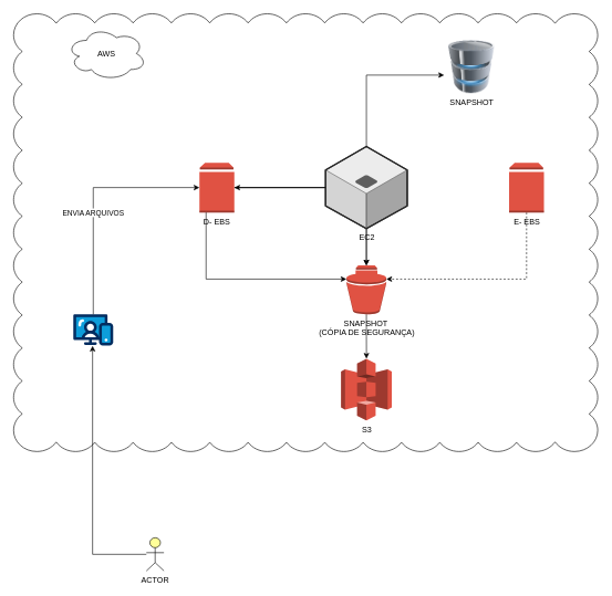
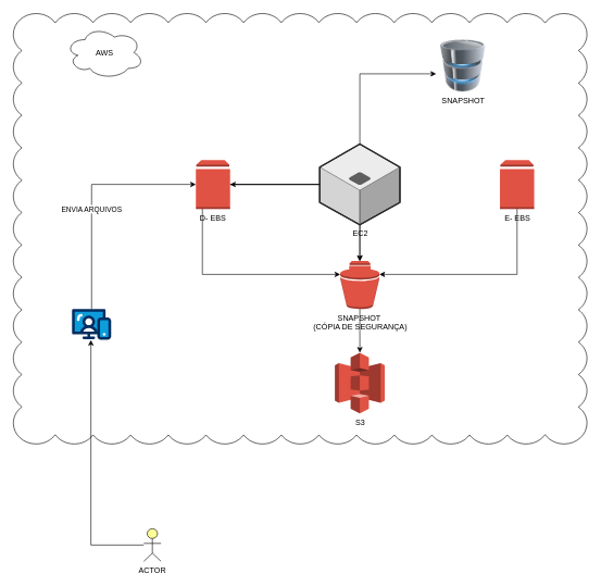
  <mxCell id="0" />
  <mxCell id="1" parent="0" />
  <mxCell id="2" value="" style="whiteSpace=wrap;html=1;shape=mxgraph.basic.cloud_rect" vertex="1" parent="1"><mxGeometry x="20" y="20" width="880" height="660" as="geometry" /></mxCell>
  <mxCell id="3" style="edgeStyle=orthogonalEdgeStyle;rounded=0;orthogonalLoop=1;jettySize=auto;html=1;" edge="1" parent="1" source="5" target="17"><mxGeometry relative="1" as="geometry" /></mxCell>
  <mxCell id="4" style="edgeStyle=orthogonalEdgeStyle;rounded=0;orthogonalLoop=1;jettySize=auto;html=1;" edge="1" parent="1" source="5" target="17"><mxGeometry relative="1" as="geometry" /></mxCell>
  <mxCell id="5" value="D- EBS" style="outlineConnect=0;dashed=0;verticalLabelPosition=bottom;verticalAlign=top;align=center;html=1;shape=mxgraph.aws3.volume;fillColor=#E05243;gradientColor=none;" vertex="1" parent="1"><mxGeometry x="300" y="244.5" width="52.5" height="75" as="geometry" /></mxCell>
  <mxCell id="6" value="" style="verticalLabelPosition=bottom;aspect=fixed;html=1;shape=mxgraph.salesforce.web;fillColorStyles=fillColor2,fillColor3,fillColor4;fillColor2=#032d60;fillColor3=#0d9dda;fillColor4=#ffffff;fillColor=none;strokeColor=none;" vertex="1" parent="1"><mxGeometry x="110" y="473" width="60" height="47.4" as="geometry" /></mxCell>
  <mxCell id="7" value="EC2" style="verticalLabelPosition=bottom;html=1;verticalAlign=top;strokeWidth=1;align=center;outlineConnect=0;dashed=0;outlineConnect=0;shape=mxgraph.aws3d.application_server;fillColor=#ECECEC;strokeColor=#5E5E5E;aspect=fixed;strokeColor2=#292929;" vertex="1" parent="1"><mxGeometry x="490" y="220" width="123" height="124" as="geometry" /></mxCell>
  <mxCell id="8" value="ACTOR&lt;div&gt;&lt;br&gt;&lt;/div&gt;" style="html=1;outlineConnect=0;whiteSpace=wrap;fillColor=#ffff99;verticalLabelPosition=bottom;verticalAlign=top;align=center;shape=mxgraph.archimate3.actor;" vertex="1" parent="1"><mxGeometry x="220" y="810" width="26.5" height="50" as="geometry" /></mxCell>
  <mxCell id="9" value="ENVIA ARQUIVOS" style="edgeStyle=orthogonalEdgeStyle;rounded=0;orthogonalLoop=1;jettySize=auto;html=1;entryX=0;entryY=0.5;entryDx=0;entryDy=0;entryPerimeter=0;" edge="1" parent="1" source="6" target="5"><mxGeometry x="-0.128" relative="1" as="geometry"><Array as="points"><mxPoint x="140" y="282" /></Array><mxPoint as="offset" /></mxGeometry></mxCell>
  <mxCell id="10" style="edgeStyle=orthogonalEdgeStyle;rounded=0;orthogonalLoop=1;jettySize=auto;html=1;entryX=1;entryY=0.5;entryDx=0;entryDy=0;entryPerimeter=0;" edge="1" parent="1" source="7" target="5"><mxGeometry relative="1" as="geometry" /></mxCell>
- <mxCell id="11" style="edgeStyle=orthogonalEdgeStyle;rounded=0;orthogonalLoop=1;jettySize=auto;html=1;dashed=1;" edge="1" parent="1" source="12" target="17"><mxGeometry relative="1" as="geometry"><Array as="points"><mxPoint x="793" y="420" /></Array></mxGeometry></mxCell>
+ <mxCell id="11" style="edgeStyle=orthogonalEdgeStyle;rounded=0;orthogonalLoop=1;jettySize=auto;html=1;" edge="1" parent="1" source="12" target="17"><mxGeometry relative="1" as="geometry"><Array as="points"><mxPoint x="793" y="420" /></Array></mxGeometry></mxCell>
  <mxCell id="12" value="E- EBS" style="outlineConnect=0;dashed=0;verticalLabelPosition=bottom;verticalAlign=top;align=center;html=1;shape=mxgraph.aws3.volume;fillColor=#E05243;gradientColor=none;" vertex="1" parent="1"><mxGeometry x="766.5" y="244.5" width="52.5" height="75" as="geometry" /></mxCell>
  <mxCell id="13" value="SNAPSHOT&lt;div&gt;&lt;br&gt;&lt;/div&gt;" style="image;html=1;image=img/lib/clip_art/computers/Database_128x128.png" vertex="1" parent="1"><mxGeometry x="670" y="60" width="80" height="80" as="geometry" /></mxCell>
  <mxCell id="14" style="edgeStyle=orthogonalEdgeStyle;rounded=0;orthogonalLoop=1;jettySize=auto;html=1;entryX=-0.017;entryY=0.655;entryDx=0;entryDy=0;entryPerimeter=0;" edge="1" parent="1" source="7" target="13"><mxGeometry relative="1" as="geometry"><Array as="points"><mxPoint x="552" y="112" /></Array></mxGeometry></mxCell>
  <mxCell id="15" value="AWS" style="ellipse;shape=cloud;whiteSpace=wrap;html=1;" vertex="1" parent="1"><mxGeometry x="100" y="40" width="120" height="80" as="geometry" /></mxCell>
  <mxCell id="16" value="" style="edgeStyle=orthogonalEdgeStyle;rounded=0;orthogonalLoop=1;jettySize=auto;html=1;" edge="1" parent="1" source="17" target="19"><mxGeometry relative="1" as="geometry" /></mxCell>
  <mxCell id="17" value="SNAPSHOT&amp;nbsp;&lt;div&gt;(CÓPIA DE SEGURANÇA)&lt;/div&gt;" style="outlineConnect=0;dashed=0;verticalLabelPosition=bottom;verticalAlign=top;align=center;html=1;shape=mxgraph.aws3.snapshot;fillColor=#E05243;gradientColor=none;" vertex="1" parent="1"><mxGeometry x="521.5" y="399.5" width="60" height="73.5" as="geometry" /></mxCell>
  <mxCell id="18" style="edgeStyle=orthogonalEdgeStyle;rounded=0;orthogonalLoop=1;jettySize=auto;html=1;entryX=0.483;entryY=1.008;entryDx=0;entryDy=0;entryPerimeter=0;" edge="1" parent="1" source="8" target="6"><mxGeometry relative="1" as="geometry" /></mxCell>
  <mxCell id="19" value="S3" style="outlineConnect=0;dashed=0;verticalLabelPosition=bottom;verticalAlign=top;align=center;html=1;shape=mxgraph.aws3.s3;fillColor=#E05243;gradientColor=none;" vertex="1" parent="1"><mxGeometry x="513.25" y="540" width="76.5" height="93" as="geometry" /></mxCell>
  <mxCell id="20" style="edgeStyle=orthogonalEdgeStyle;rounded=0;orthogonalLoop=1;jettySize=auto;html=1;" edge="1" parent="1" target="17"><mxGeometry relative="1" as="geometry"><mxPoint x="310.003" y="319.5" as="sourcePoint" /><mxPoint x="502.97" y="421.744" as="targetPoint" /><Array as="points"><mxPoint x="310" y="420" /></Array></mxGeometry></mxCell>
